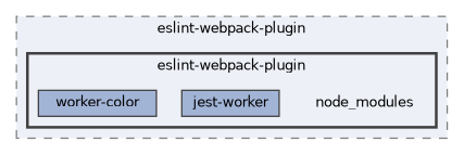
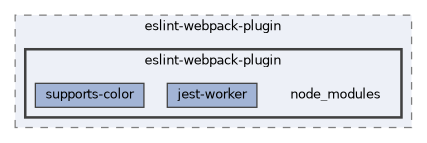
  digraph {
    compound=true
    node [fontname=Helvetica fontsize=10 shape=box color=grey25 fillcolor="#a2b4d6" style=filled]
    n1 [height=0.2 label=node_modules shape=plaintext width=0.4 color="" fillcolor="" style=""]
    n2 [height=0.2 label="jest-worker" width=0.4]
-   n3 [height=0.2 label="worker-color" width=0.4]
+   n3 [height=0.2 label="supports-color" width=0.4]
    subgraph cluster_1 {
      bgcolor="#edf0f7"
      fontname=Helvetica
      fontsize=10
      label="eslint-webpack-plugin"
      pencolor=grey50
      style="filled,dashed"
      subgraph cluster_2 {
        bgcolor="#edf0f7"
        fontname=Helvetica
        fontsize=10
        pencolor=grey25
        style="filled,bold"
        n1
        n2
        n3
      }
    }
  }
